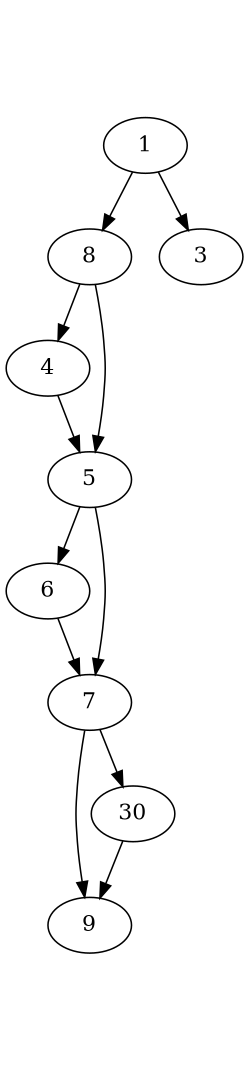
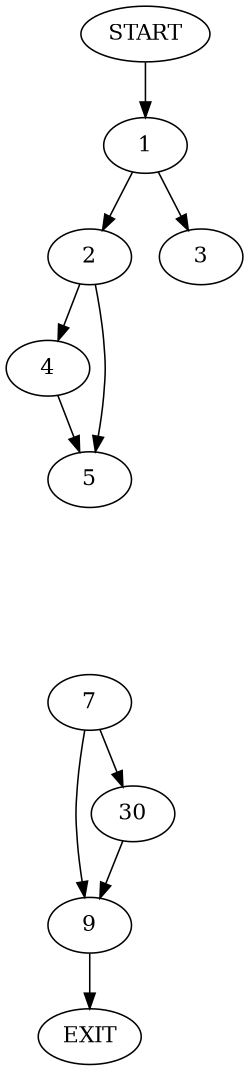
  digraph {
+   n1 [label=START]
    1
-   2 [label=8]
+   2
    3
+   n5 [label=EXIT]
    4
    5
-   6
    7
    9
    n11 [label=30]
+   n1 -> 1
    1 -> 2
    1 -> 3
    2 -> 4
    2 -> 5
    4 -> 5
-   5 -> 6
-   5 -> 7
-   6 -> 7
    7 -> 9
    7 -> n11
+   9 -> n5
    n11 -> 9
  }
